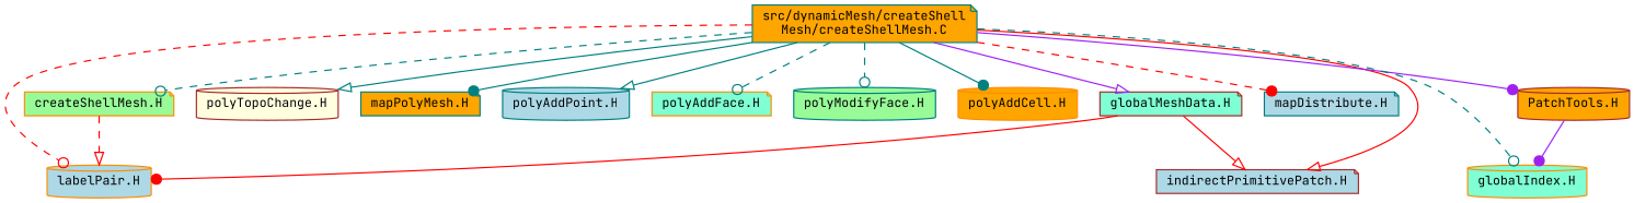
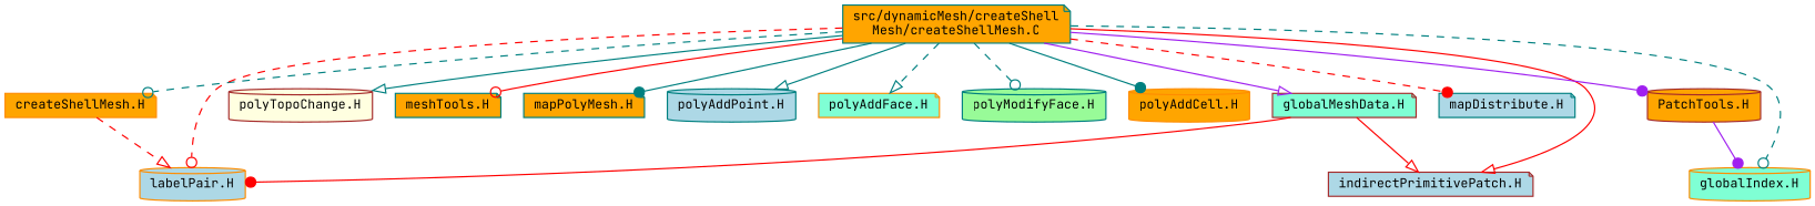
  digraph {
    fontname="JetBrains Mono"
    node [color=teal fillcolor=orange fontname="JetBrains Mono" fontsize=10 shape=note style=filled]
    edge [arrowhead=odot color=teal fontname="JetBrains Mono" fontsize=10 labelfontname=Helvetica labelfontsize=10 style=solid]
    n1 [fontcolor=black height=0.2 label="src/dynamicMesh/createShell\lMesh/createShellMesh.C" width=0.4]
-   n2 [color=darkorange fillcolor=palegreen height=0.2 label="createShellMesh.H" width=0.4]
+   n2 [color=darkorange height=0.2 label="createShellMesh.H" width=0.4]
    n3 [color=darkorange fillcolor=lightblue height=0.2 label="labelPair.H" shape=cylinder width=0.4]
    n4 [color=brown fillcolor=lightyellow height=0.2 label="polyTopoChange.H" shape=cylinder width=0.4]
+   n5 [height=0.2 label="meshTools.H" width=0.4]
    n6 [height=0.2 label="mapPolyMesh.H" width=0.4]
    n7 [fillcolor=lightblue height=0.2 label="polyAddPoint.H" shape=cylinder width=0.4]
    n8 [color=darkorange fillcolor=aquamarine height=0.2 label="polyAddFace.H" width=0.4]
    n9 [fillcolor=palegreen height=0.2 label="polyModifyFace.H" shape=cylinder width=0.4]
    n10 [color=darkorange height=0.2 label="polyAddCell.H" shape=cylinder width=0.4]
    n11 [color=brown fillcolor=lightblue height=0.2 label="indirectPrimitivePatch.H" width=0.4]
    n12 [fillcolor=lightblue height=0.2 label="mapDistribute.H" width=0.4]
    n13 [color=brown fillcolor=aquamarine height=0.2 label="globalMeshData.H" width=0.4]
    n14 [color=brown height=0.2 label="PatchTools.H" shape=cylinder width=0.4]
    n15 [color=darkorange fillcolor=aquamarine height=0.2 label="globalIndex.H" shape=cylinder width=0.4]
    n1 -> n2 [style=dashed]
    n1 -> n3 [color=red style=dashed]
    n1 -> n4 [arrowhead=onormal]
+   n1 -> n5 [color=red]
    n1 -> n6 [arrowhead=dot]
    n1 -> n7 [arrowhead=onormal]
-   n1 -> n8 [style=dashed]
+   n1 -> n8 [arrowhead=onormal style=dashed]
    n1 -> n9 [style=dashed]
    n1 -> n10 [arrowhead=dot]
    n1 -> n11 [arrowhead=onormal color=red]
    n1 -> n12 [arrowhead=dot color=red style=dashed]
    n1 -> n13 [arrowhead=onormal color=purple]
    n1 -> n14 [arrowhead=dot color=purple]
    n1 -> n15 [style=dashed]
    n2 -> n3 [arrowhead=onormal color=red style=dashed]
    n13 -> n3 [arrowhead=dot color=red]
    n13 -> n11 [arrowhead=onormal color=red]
    n14 -> n15 [arrowhead=dot color=purple]
  }
